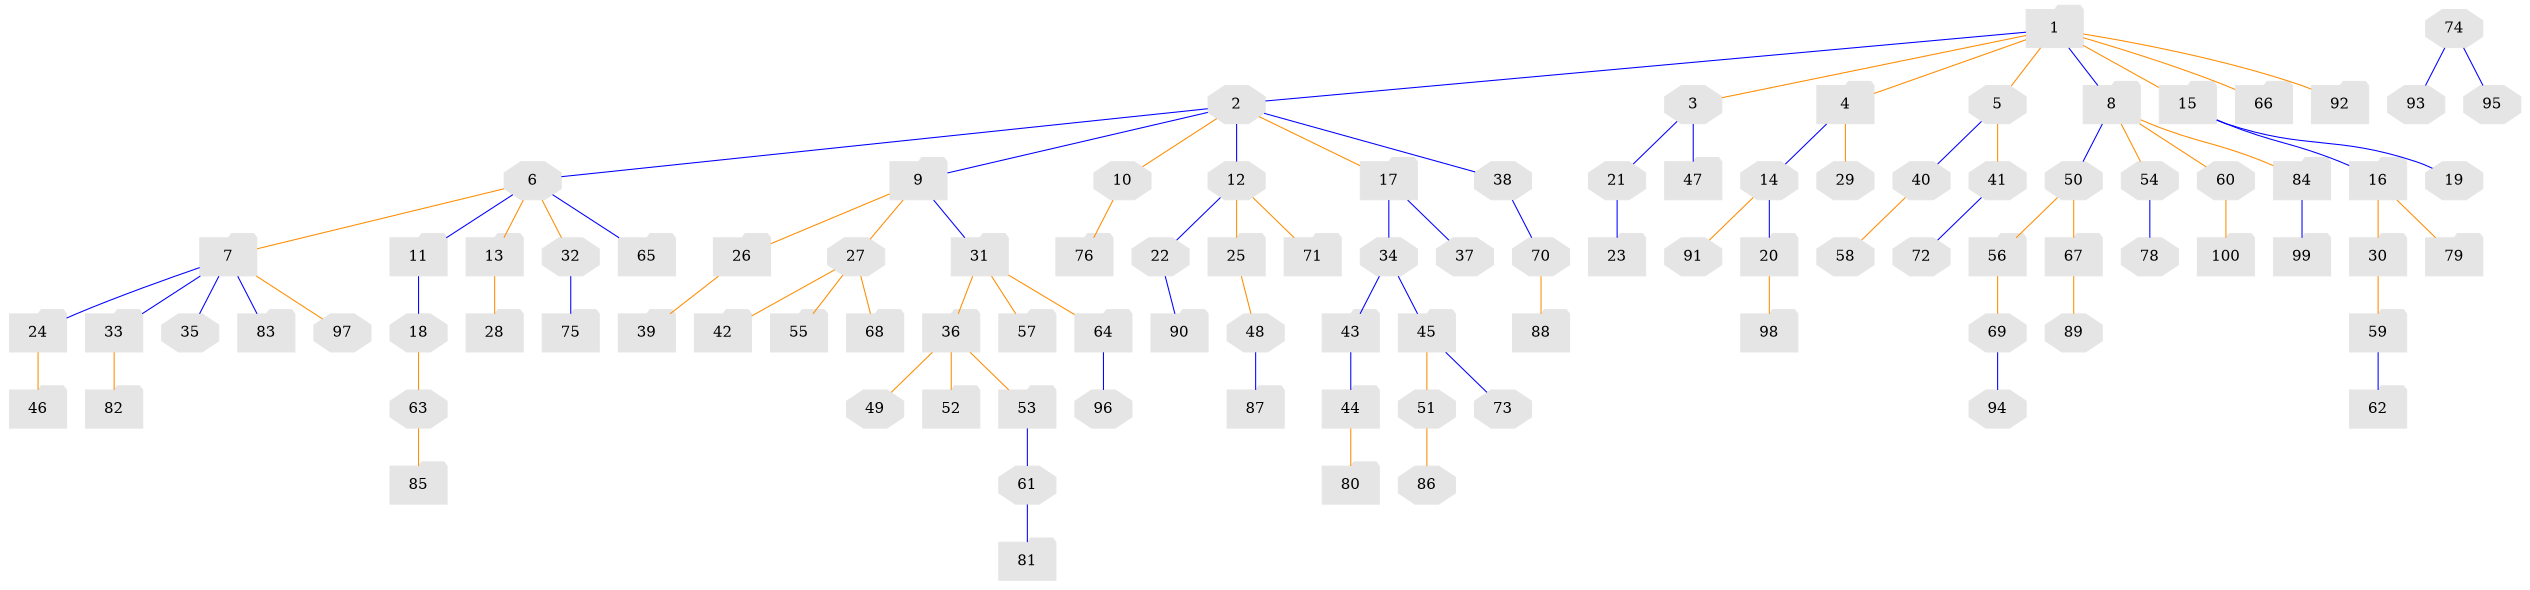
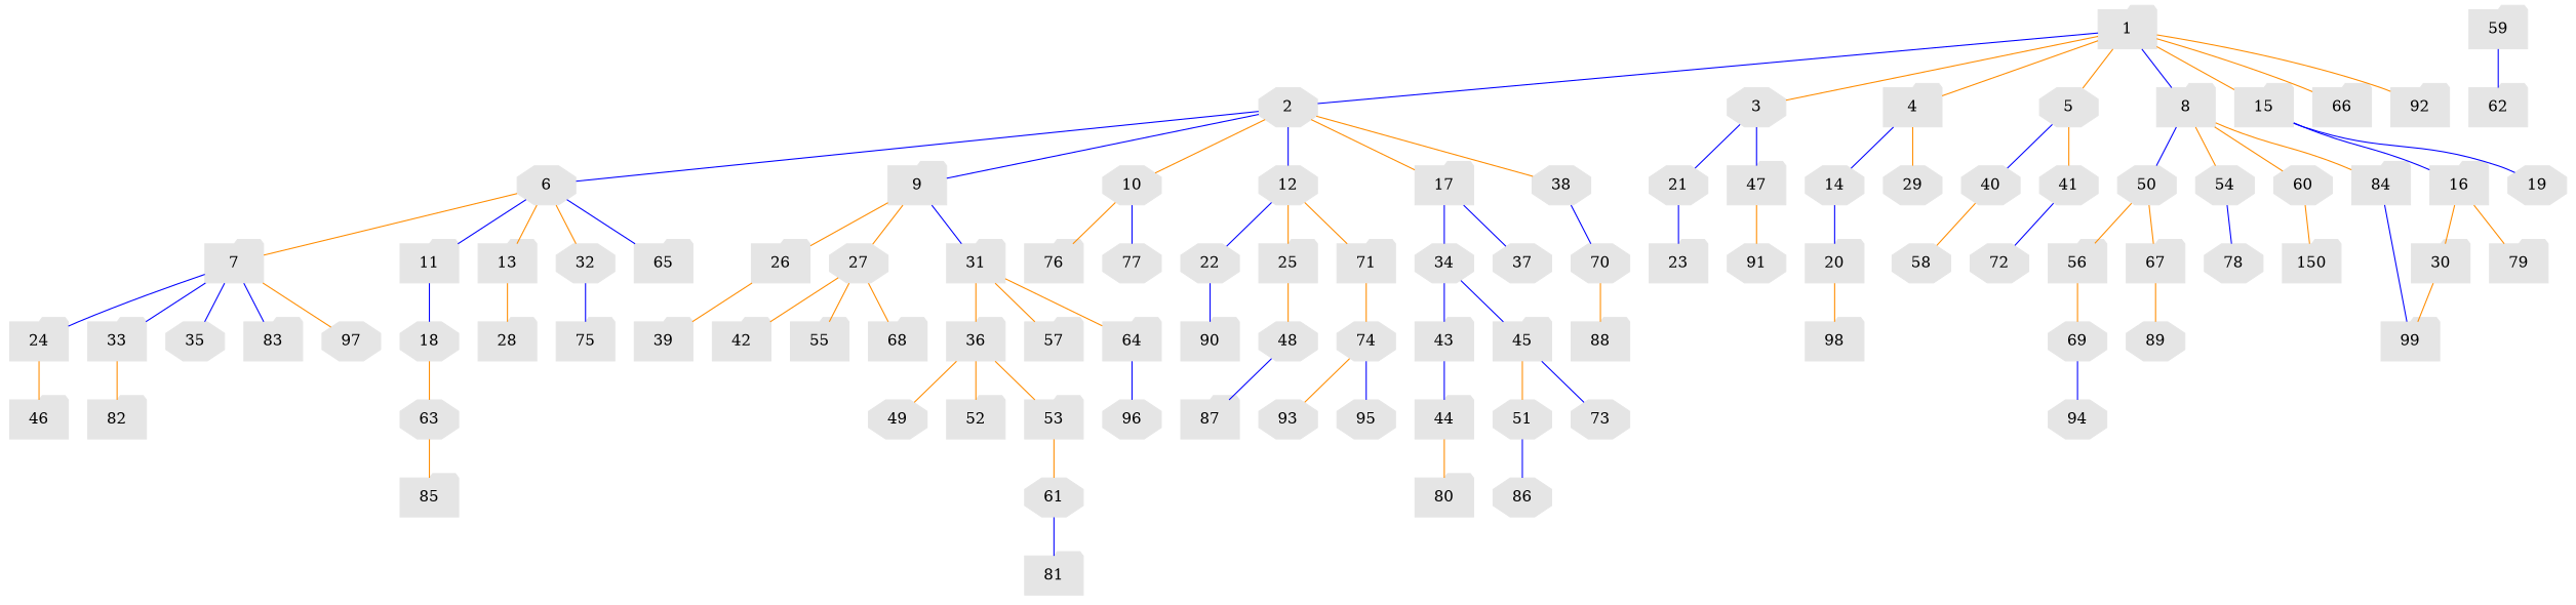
  graph {
    node [color=gray90 shape=folder style=filled]
    edge [color=darkorange]
    2 [shape=octagon]
    1
    3 [shape=octagon]
    4
    5 [shape=octagon]
    8
    15
    66
    92
    6 [shape=octagon]
    9
    10 [shape=octagon]
    12 [shape=octagon]
    17
    38 [shape=octagon]
    21 [shape=octagon]
    47
    14 [shape=octagon]
    29 [shape=octagon]
    40 [shape=octagon]
    41 [shape=octagon]
    50 [shape=octagon]
    54 [shape=octagon]
    60 [shape=octagon]
    84
    16
    19 [shape=octagon]
    7
    11
    13
    32 [shape=octagon]
    65
    26
    27 [shape=octagon]
    31
    76
+   77 [shape=octagon]
    22 [shape=octagon]
    25
    71
    34 [shape=octagon]
    37 [shape=octagon]
    70 [shape=octagon]
    23
    91 [shape=octagon]
    20
    58 [shape=octagon]
    72 [shape=octagon]
    24
    33
    35 [shape=octagon]
    83
    97 [shape=octagon]
    18 [shape=octagon]
    28
    75
    46
    82
    56
    67
    78 [shape=octagon]
-   100
+   100 [label=150]
    99
    39
    42
    55
    68
    36
    57
    64
    63 [shape=octagon]
    90
    48 [shape=octagon]
    74 [shape=octagon]
    98
    30
    79
    59
    43
    45
    85
    87
    62
    49 [shape=octagon]
    52
    53
    96 [shape=octagon]
    44
    51 [shape=octagon]
    73 [shape=octagon]
    61 [shape=octagon]
    88
    80
    86 [shape=octagon]
    69 [shape=octagon]
    89 [shape=octagon]
    81
    94 [shape=octagon]
    93 [shape=octagon]
    95 [shape=octagon]
    2 -- 6 [color=blue]
    2 -- 9 [color=blue]
    2 -- 10
    2 -- 12 [color=blue]
    2 -- 17
-   2 -- 38 [color=blue]
+   2 -- 38
    1 -- 2 [color=blue]
    1 -- 3
    1 -- 4
    1 -- 5
    1 -- 8 [color=blue]
    1 -- 15
    1 -- 66
    1 -- 92
    3 -- 21 [color=blue]
    3 -- 47 [color=blue]
    4 -- 14 [color=blue]
    4 -- 29
    5 -- 40 [color=blue]
    5 -- 41
    8 -- 50 [color=blue]
    8 -- 54
    8 -- 60
    8 -- 84
    15 -- 16 [color=blue]
    15 -- 19 [color=blue]
    6 -- 7
    6 -- 11 [color=blue]
    6 -- 13
    6 -- 32
    6 -- 65 [color=blue]
    9 -- 26
    9 -- 27
    9 -- 31 [color=blue]
    10 -- 76
+   10 -- 77 [color=blue]
    12 -- 22 [color=blue]
    12 -- 25
    12 -- 71
    17 -- 34 [color=blue]
    17 -- 37 [color=blue]
    38 -- 70 [color=blue]
    21 -- 23 [color=blue]
-   14 -- 91
+   47 -- 91
    14 -- 20 [color=blue]
    40 -- 58
    41 -- 72 [color=blue]
    50 -- 56
    50 -- 67
    54 -- 78 [color=blue]
    60 -- 100
    84 -- 99 [color=blue]
    16 -- 30
    16 -- 79
    7 -- 24 [color=blue]
    7 -- 33 [color=blue]
    7 -- 35 [color=blue]
    7 -- 83 [color=blue]
    7 -- 97
    11 -- 18 [color=blue]
    13 -- 28
    32 -- 75 [color=blue]
    26 -- 39
    27 -- 42
    27 -- 55
    27 -- 68
    31 -- 36
    31 -- 57
    31 -- 64
    22 -- 90 [color=blue]
    25 -- 48
+   71 -- 74
    34 -- 43 [color=blue]
    34 -- 45 [color=blue]
    70 -- 88
    20 -- 98
    24 -- 46
    33 -- 82
    18 -- 63
    56 -- 69
    67 -- 89
    36 -- 49
    36 -- 52
    36 -- 53
    64 -- 96 [color=blue]
    63 -- 85
    48 -- 87 [color=blue]
-   74 -- 93 [color=blue]
+   74 -- 93
    74 -- 95 [color=blue]
-   30 -- 59
+   30 -- 99
    59 -- 62 [color=blue]
    43 -- 44 [color=blue]
    45 -- 51
    45 -- 73 [color=blue]
-   53 -- 61 [color=blue]
+   53 -- 61
    44 -- 80
-   51 -- 86
+   51 -- 86 [color=blue]
    61 -- 81 [color=blue]
    69 -- 94 [color=blue]
  }
